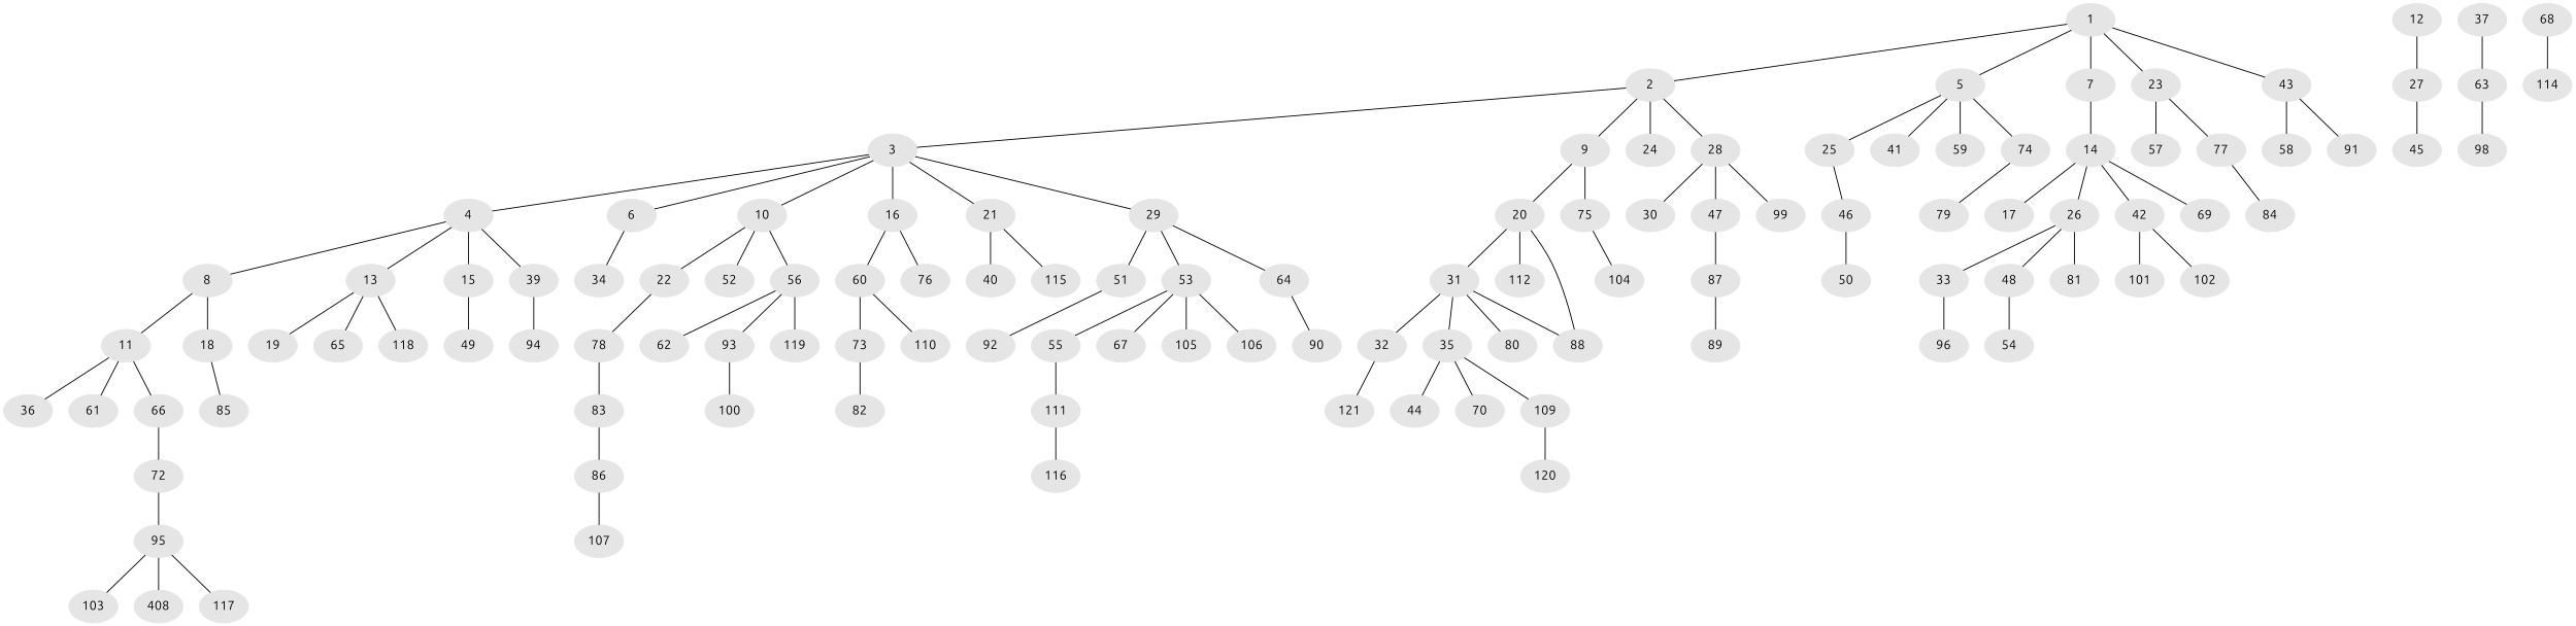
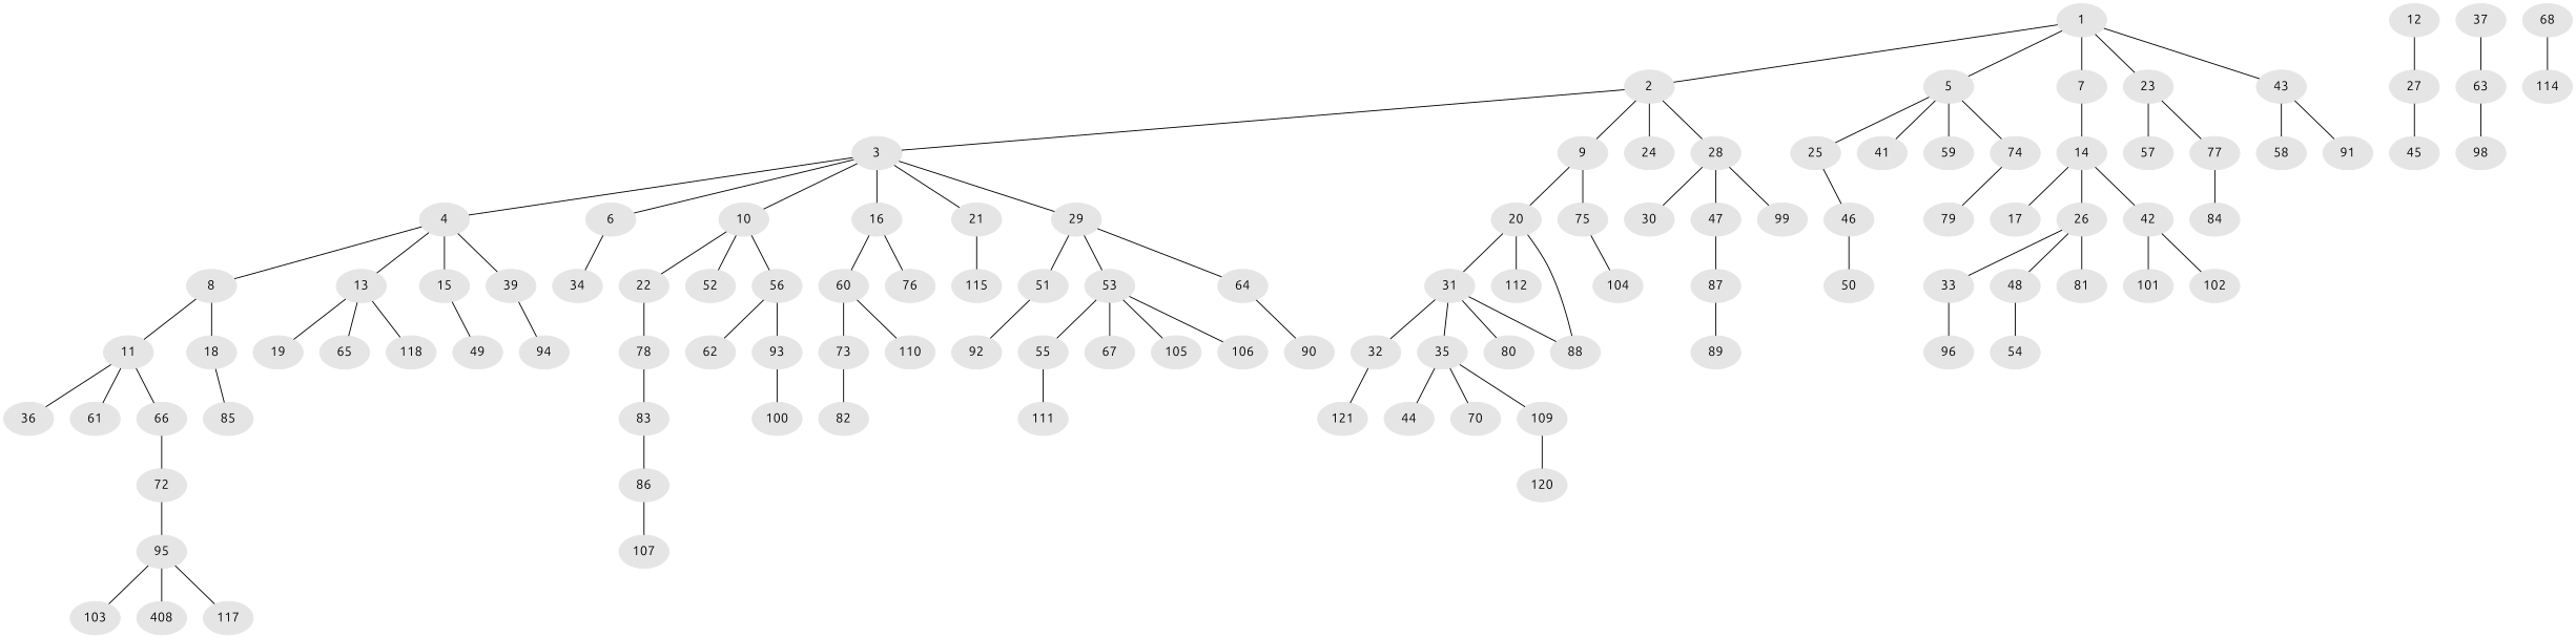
  graph {
    fontname=Ubuntu
    node [color=gray90 fontname=Ubuntu style=filled]
    edge [fontname=Ubuntu]
    1
    2
    5
    7
    23
    43
    3
    9
    24
    28
    25
    41
    59
    74
    14
    57
    77
    58
    91
    4
    6
    10
    16
    21
    29
    20
    75
    12
    27
    30
    47
    99
    8
    13
    15
    39
    34
    22
    52
    56
    60
    76
-   40
    115
    51
    53
    64
    37
    63
    11
    18
    19
    65
    118
    49
    94
    46
    79
    17
    26
    42
-   69
    36
    61
    66
    85
    31
    112
    88
    104
    78
    62
    93
-   119
    72
    45
    33
    48
    81
    101
    102
    73
    110
    32
    35
    80
    68
    114
    83
    84
    50
    96
    54
    87
    92
    55
    67
    105
    106
    90
    121
    44
    70
    109
    120
    98
    89
    111
-   116
    100
    82
    95
    103
    n114 [label=408]
    117
    86
    107
    1 -- 2
    1 -- 5
    1 -- 7
    1 -- 23
    1 -- 43
    2 -- 3
    2 -- 9
    2 -- 24
    2 -- 28
    5 -- 25
    5 -- 41
    5 -- 59
    5 -- 74
    7 -- 14
    23 -- 57
    23 -- 77
    43 -- 58
    43 -- 91
    3 -- 4
    3 -- 6
    3 -- 10
    3 -- 16
    3 -- 21
    3 -- 29
    9 -- 20
    9 -- 75
    28 -- 30
    28 -- 47
    28 -- 99
    25 -- 46
    74 -- 79
    14 -- 17
    14 -- 26
    14 -- 42
-   14 -- 69
    77 -- 84
    4 -- 8
    4 -- 13
    4 -- 15
    4 -- 39
    6 -- 34
    10 -- 22
    10 -- 52
    10 -- 56
    16 -- 60
    16 -- 76
-   21 -- 40
    21 -- 115
    29 -- 51
    29 -- 53
    29 -- 64
    20 -- 31
    20 -- 112
    20 -- 88
    75 -- 104
    12 -- 27
    27 -- 45
    47 -- 87
    8 -- 11
    8 -- 18
    13 -- 19
    13 -- 65
    13 -- 118
    15 -- 49
    39 -- 94
    22 -- 78
    56 -- 62
    56 -- 93
-   56 -- 119
    60 -- 73
    60 -- 110
    51 -- 92
    53 -- 55
    53 -- 67
    53 -- 105
    53 -- 106
    64 -- 90
    37 -- 63
    63 -- 98
    11 -- 36
    11 -- 61
    11 -- 66
    18 -- 85
    46 -- 50
    26 -- 33
    26 -- 48
    26 -- 81
    42 -- 101
    42 -- 102
    66 -- 72
    31 -- 88
    31 -- 32
    31 -- 35
    31 -- 80
    78 -- 83
    93 -- 100
    72 -- 95
    33 -- 96
    48 -- 54
    73 -- 82
    32 -- 121
    35 -- 44
    35 -- 70
    35 -- 109
    68 -- 114
    83 -- 86
    87 -- 89
    55 -- 111
    109 -- 120
-   111 -- 116
    95 -- 103
    95 -- n114
    95 -- 117
    86 -- 107
  }
